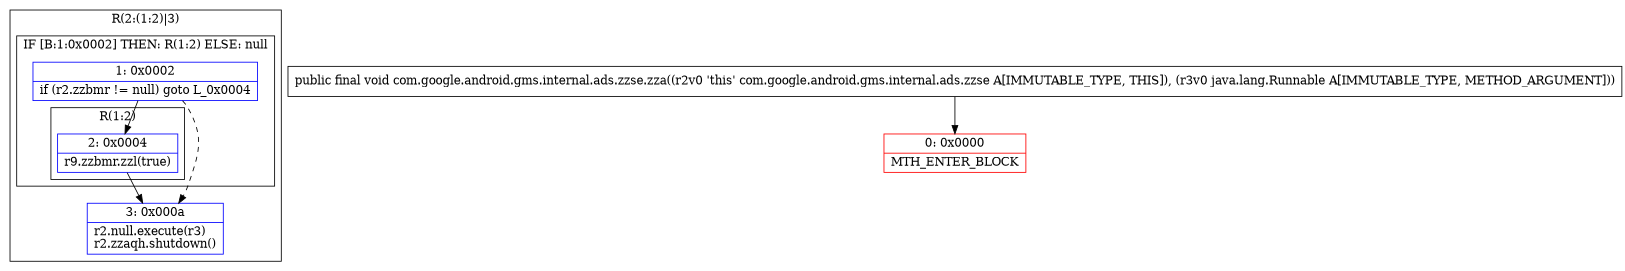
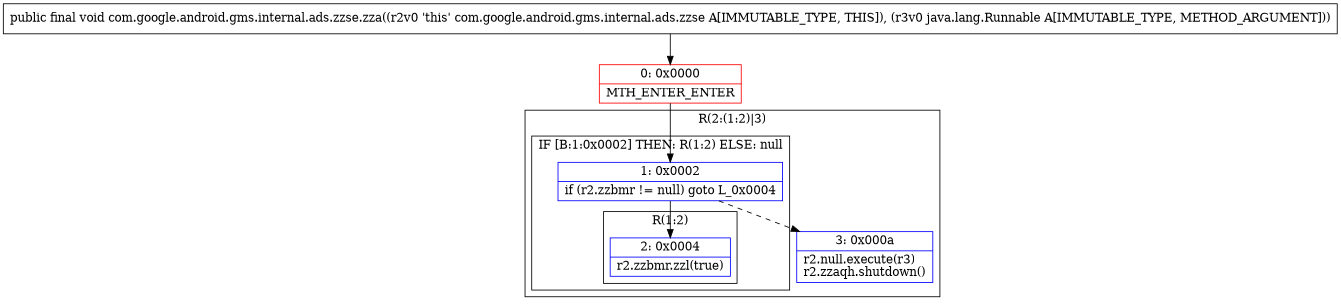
  digraph {
    node [color=blue shape=record]
-   n1 [label="{2\:\ 0x0004|r9.zzbmr.zzl(true)\l}"]
+   n1 [label="{2\:\ 0x0004|r2.zzbmr.zzl(true)\l}"]
    n2 [label="{1\:\ 0x0002|if (r2.zzbmr != null) goto L_0x0004\l}"]
    n3 [label="{3\:\ 0x000a|r2.null.execute(r3)\lr2.zzaqh.shutdown()\l}"]
-   n4 [color=red label="{0\:\ 0x0000|MTH_ENTER_BLOCK\l}"]
+   n4 [color=red label="{0\:\ 0x0000|MTH_ENTER_ENTER\l}"]
    n5 [label="{public final void com.google.android.gms.internal.ads.zzse.zza((r2v0 'this' com.google.android.gms.internal.ads.zzse A[IMMUTABLE_TYPE, THIS]), (r3v0 java.lang.Runnable A[IMMUTABLE_TYPE, METHOD_ARGUMENT])) }" color=""]
    subgraph cluster_1 {
      label="R(2:(1:2)|3)"
      n3
      subgraph cluster_2 {
        label="IF [B:1:0x0002] THEN: R(1:2) ELSE: null"
        n2
        subgraph cluster_3 {
          label="R(1:2)"
          n1
        }
      }
    }
-   n1 -> n3
    n2 -> n1
    n2 -> n3 [style=dashed]
+   n4 -> n2
    n5 -> n4
  }
